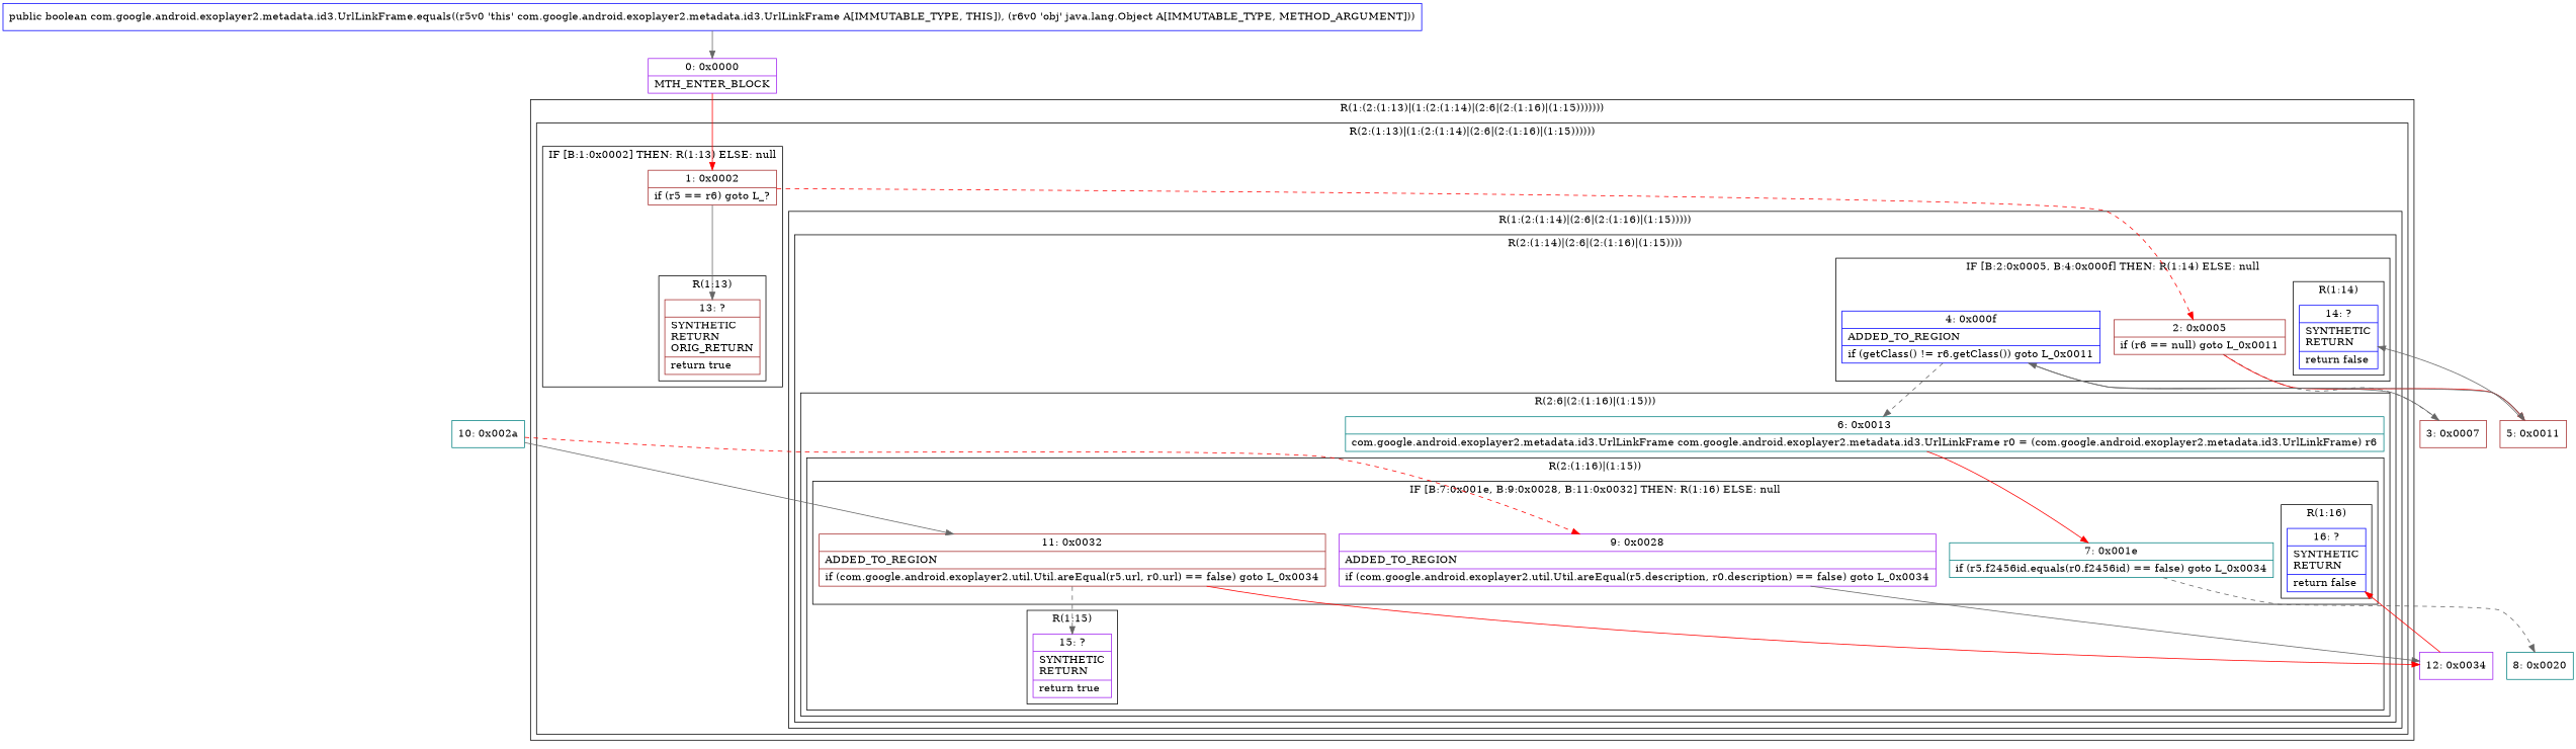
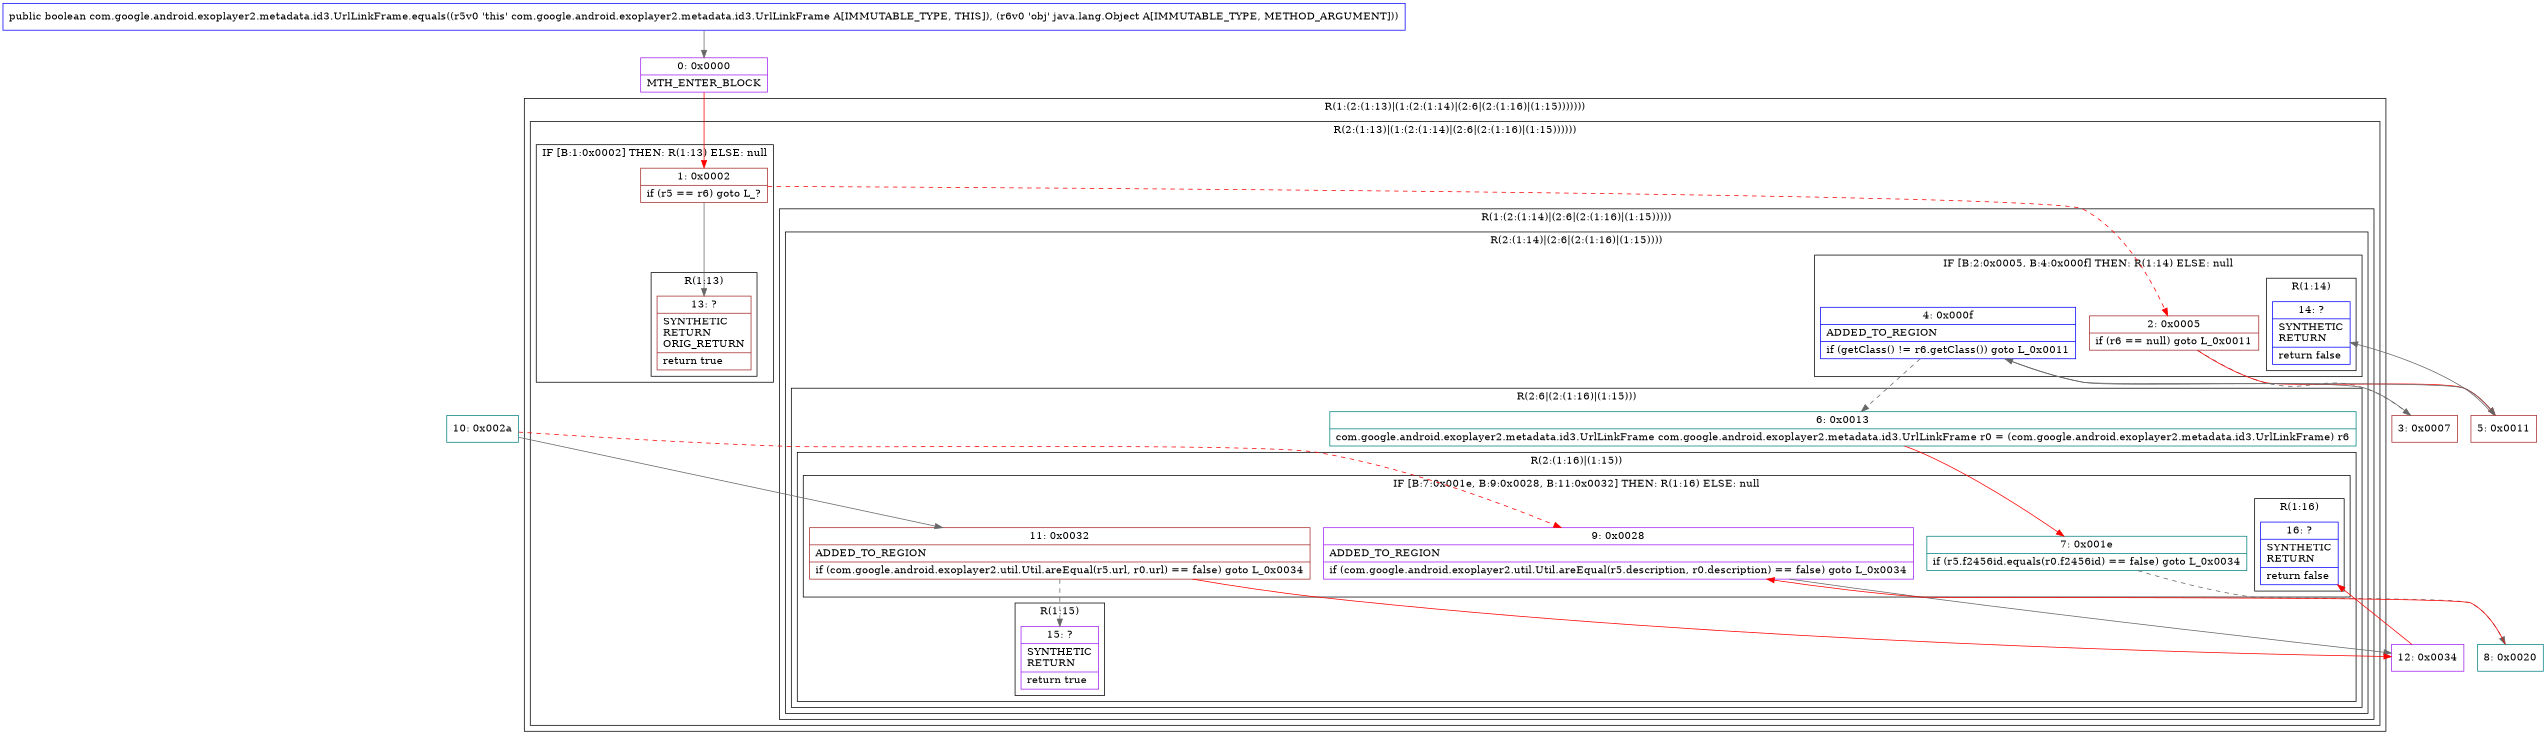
  digraph {
    node [color=brown shape=record]
    edge [color=gray40]
    n1 [label="{13\:\ ?|SYNTHETIC\lRETURN\lORIG_RETURN\l|return true\l}"]
    n2 [label="{1\:\ 0x0002|if (r5 == r6) goto L_?\l}"]
    n3 [color=blue label="{14\:\ ?|SYNTHETIC\lRETURN\l|return false\l}"]
    n4 [label="{2\:\ 0x0005|if (r6 == null) goto L_0x0011\l}"]
    n5 [color=blue label="{4\:\ 0x000f|ADDED_TO_REGION\l|if (getClass() != r6.getClass()) goto L_0x0011\l}"]
    n6 [color=blue label="{16\:\ ?|SYNTHETIC\lRETURN\l|return false\l}"]
    n7 [color=teal label="{7\:\ 0x001e|if (r5.f2456id.equals(r0.f2456id) == false) goto L_0x0034\l}"]
    n8 [color=purple label="{9\:\ 0x0028|ADDED_TO_REGION\l|if (com.google.android.exoplayer2.util.Util.areEqual(r5.description, r0.description) == false) goto L_0x0034\l}"]
    n9 [label="{11\:\ 0x0032|ADDED_TO_REGION\l|if (com.google.android.exoplayer2.util.Util.areEqual(r5.url, r0.url) == false) goto L_0x0034\l}"]
    n10 [color=purple label="{15\:\ ?|SYNTHETIC\lRETURN\l|return true\l}"]
    n11 [color=teal label="{6\:\ 0x0013|com.google.android.exoplayer2.metadata.id3.UrlLinkFrame com.google.android.exoplayer2.metadata.id3.UrlLinkFrame r0 = (com.google.android.exoplayer2.metadata.id3.UrlLinkFrame) r6\l}"]
    n12 [label="{3\:\ 0x0007}"]
    n13 [label="{5\:\ 0x0011}"]
    n14 [color=teal label="{8\:\ 0x0020}"]
    n15 [color=purple label="{12\:\ 0x0034}"]
    n16 [color=teal label="{10\:\ 0x002a}"]
    n17 [color=purple label="{0\:\ 0x0000|MTH_ENTER_BLOCK\l}"]
    n18 [color=blue label="{public boolean com.google.android.exoplayer2.metadata.id3.UrlLinkFrame.equals((r5v0 'this' com.google.android.exoplayer2.metadata.id3.UrlLinkFrame A[IMMUTABLE_TYPE, THIS]), (r6v0 'obj' java.lang.Object A[IMMUTABLE_TYPE, METHOD_ARGUMENT])) }"]
    subgraph cluster_1 {
      label="R(1:(2:(1:13)|(1:(2:(1:14)|(2:6|(2:(1:16)|(1:15)))))))"
      subgraph cluster_2 {
        label="R(2:(1:13)|(1:(2:(1:14)|(2:6|(2:(1:16)|(1:15))))))"
        subgraph cluster_3 {
          label="IF [B:1:0x0002] THEN: R(1:13) ELSE: null"
          n2
          subgraph cluster_4 {
            label="R(1:13)"
            n1
          }
        }
        subgraph cluster_5 {
          label="R(1:(2:(1:14)|(2:6|(2:(1:16)|(1:15)))))"
          subgraph cluster_6 {
            label="R(2:(1:14)|(2:6|(2:(1:16)|(1:15))))"
            subgraph cluster_7 {
              label="IF [B:2:0x0005, B:4:0x000f] THEN: R(1:14) ELSE: null"
              n4
              n5
              subgraph cluster_8 {
                label="R(1:14)"
                n3
              }
            }
            subgraph cluster_9 {
              label="R(2:6|(2:(1:16)|(1:15)))"
              n11
              subgraph cluster_10 {
                label="R(2:(1:16)|(1:15))"
                subgraph cluster_11 {
                  label="IF [B:7:0x001e, B:9:0x0028, B:11:0x0032] THEN: R(1:16) ELSE: null"
                  n7
                  n8
                  n9
                  subgraph cluster_12 {
                    label="R(1:16)"
                    n6
                  }
                }
                subgraph cluster_13 {
                  label="R(1:15)"
                  n10
                }
              }
            }
          }
        }
      }
    }
    n2 -> n1
    n2 -> n4 [color=red style=dashed]
    n4 -> n12 [style=dashed]
    n4 -> n13 [color=red]
    n5 -> n11 [style=dashed]
    n5 -> n13
    n7 -> n14 [style=dashed]
    n8 -> n15
    n9 -> n10 [style=dashed]
    n9 -> n15 [color=red]
    n11 -> n7 [color=red]
    n12 -> n5
    n13 -> n3
+   n14 -> n8 [color=red]
    n15 -> n6 [color=red]
    n16 -> n8 [color=red style=dashed]
    n16 -> n9
    n17 -> n2 [color=red]
    n18 -> n17
  }
